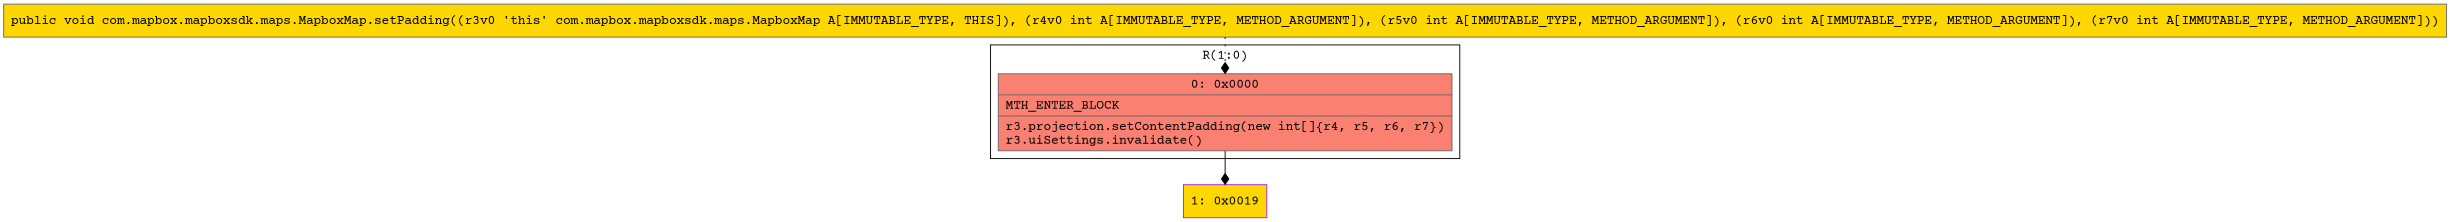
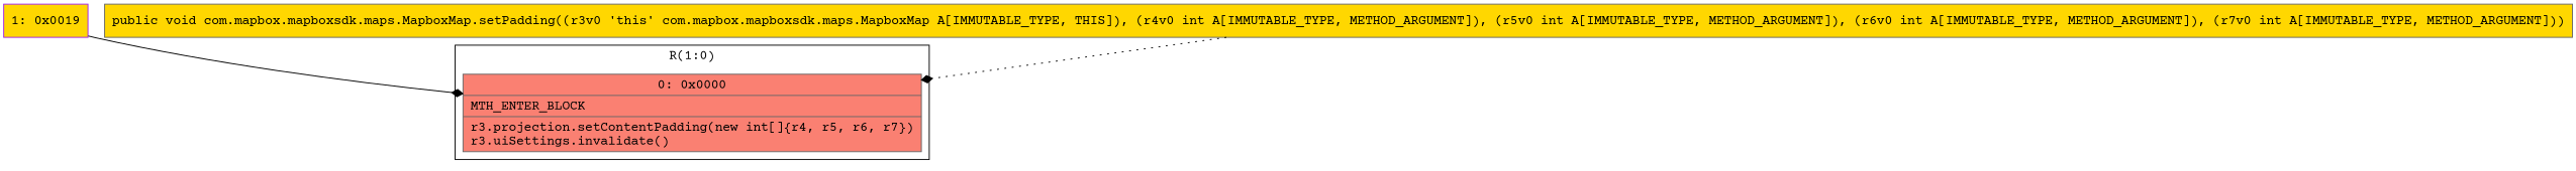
  digraph {
    fontname="Courier Prime"
    node [color=gray40 shape=record style=filled fillcolor=gold fontname="Courier Prime"]
    edge [arrowhead=diamond fontname="Courier Prime"]
    n1 [label="{0\:\ 0x0000|MTH_ENTER_BLOCK\l|r3.projection.setContentPadding(new int[]\{r4, r5, r6, r7\})\lr3.uiSettings.invalidate()\l}" fillcolor=salmon]
    n2 [color=purple label="{1\:\ 0x0019}"]
    n3 [label="{public void com.mapbox.mapboxsdk.maps.MapboxMap.setPadding((r3v0 'this' com.mapbox.mapboxsdk.maps.MapboxMap A[IMMUTABLE_TYPE, THIS]), (r4v0 int A[IMMUTABLE_TYPE, METHOD_ARGUMENT]), (r5v0 int A[IMMUTABLE_TYPE, METHOD_ARGUMENT]), (r6v0 int A[IMMUTABLE_TYPE, METHOD_ARGUMENT]), (r7v0 int A[IMMUTABLE_TYPE, METHOD_ARGUMENT])) }"]
    subgraph cluster_1 {
      label="R(1:0)"
      n1
    }
-   n1 -> n2 [style=solid]
+   n2 -> n1 [style=solid]
    n3 -> n1 [style=dotted]
  }
